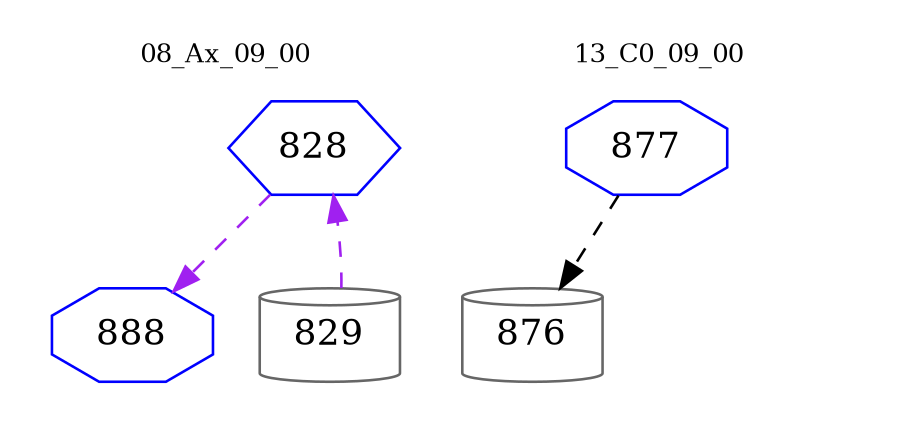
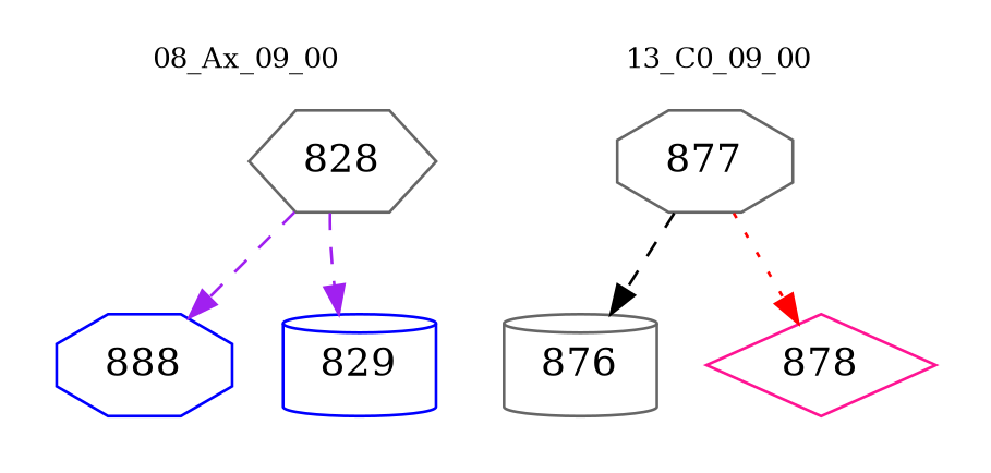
  digraph {
    node [color=gray40 shape=octagon]
    edge [color=purple style=dashed]
-   n1 [color=blue label=828 shape=hexagon]
+   n1 [label=828 shape=hexagon]
    n2 [color=blue label=888]
-   n3 [label=829 shape=cylinder]
-   n4 [color=blue label=877]
+   n3 [color=blue label=829 shape=cylinder]
+   n4 [label=877]
    n5 [label=876 shape=cylinder]
+   n6 [color=deeppink label=878 shape=diamond]
    subgraph cluster_1 {
      color=white
      fontsize=10
      label="08_Ax_09_00"
      n1
      n2
      n3
    }
    subgraph cluster_2 {
      color=white
      fontsize=10
      label="13_C0_09_00"
      n4
      n5
+     n6
    }
    n1 -> n2
-   n3 -> n1
+   n1 -> n3
    n4 -> n5 [color=black]
+   n4 -> n6 [color=red style=dotted]
  }
